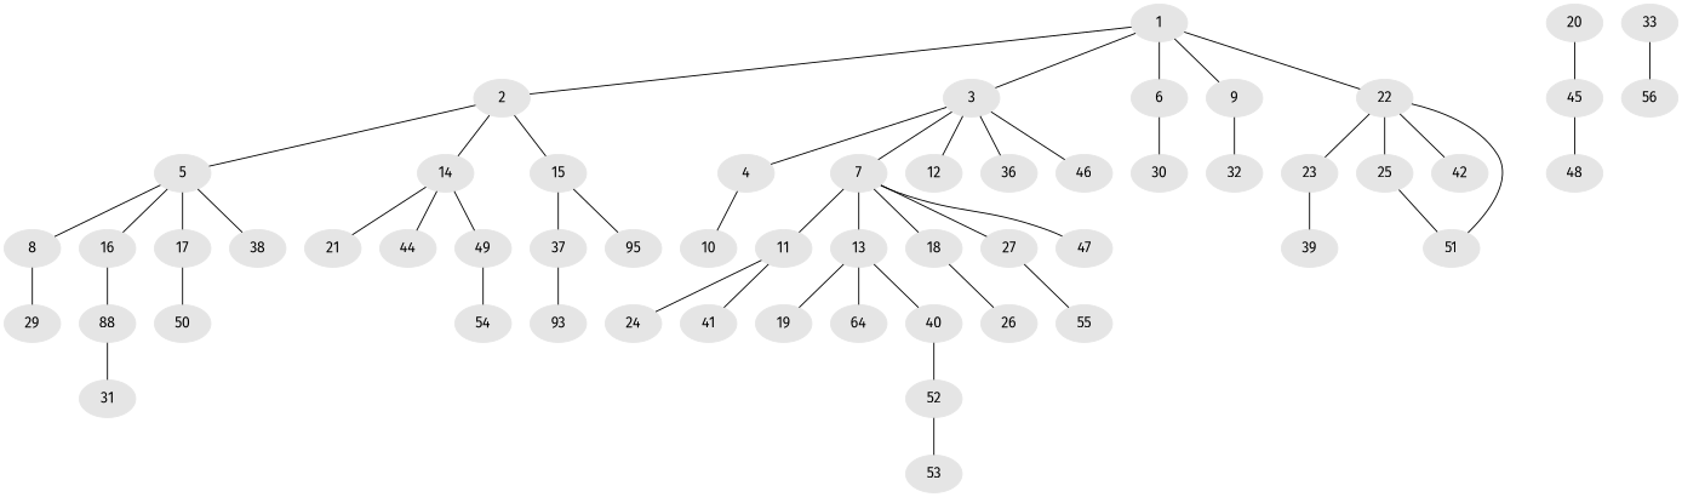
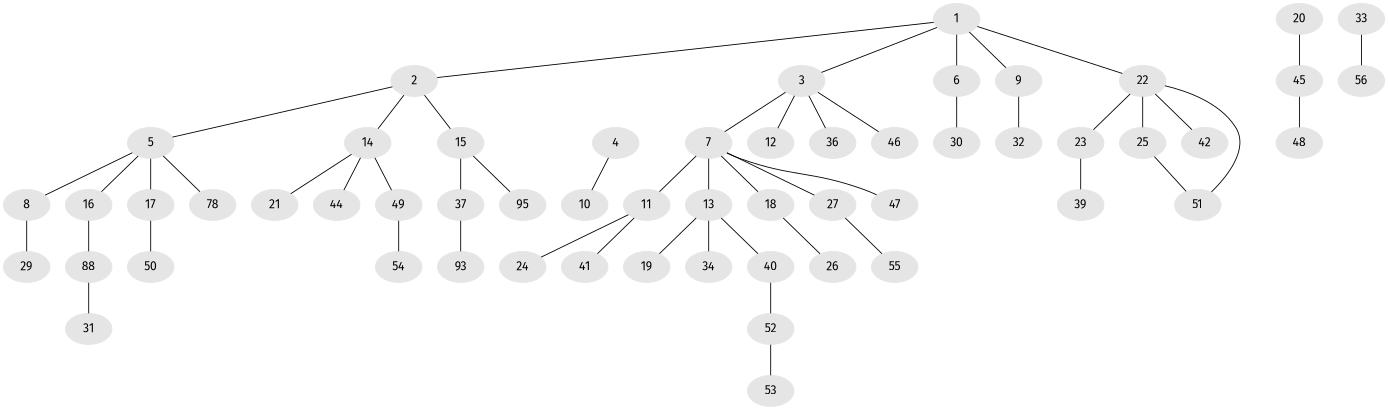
  graph {
    fontname="Fira Sans"
    node [color=gray90 fontname="Fira Sans" style=filled]
    edge [fontname="Fira Sans"]
    1
    2
    3
    6
    9
    22
    5
    14
    15
    4
    7
    12
    36
    46
    30
    32
    23
    25
    42
    51
    8
    16
    17
-   38
+   38 [label=78]
    21
    44
    49
    37
    n29 [label=95]
    20
    45
    10
    11
    13
    18
    27
    47
    29
    n39 [label=88]
    50
    24
    41
    19
-   34 [label=64]
+   34
    40
    26
    55
    52
    n49 [label=93]
    54
    31
    48
    39
    33
    56
    53
    1 -- 2
    1 -- 3
    1 -- 6
    1 -- 9
    1 -- 22
    2 -- 5
    2 -- 14
    2 -- 15
-   3 -- 4
    3 -- 7
    3 -- 12
    3 -- 36
    3 -- 46
    6 -- 30
    9 -- 32
    22 -- 23
    22 -- 25
    22 -- 42
    22 -- 51
    5 -- 8
    5 -- 16
    5 -- 17
    5 -- 38
    14 -- 21
    14 -- 44
    14 -- 49
    15 -- 37
    15 -- n29
    4 -- 10
    7 -- 11
    7 -- 13
    7 -- 18
    7 -- 27
    7 -- 47
    23 -- 39
    25 -- 51
    8 -- 29
    16 -- n39
    17 -- 50
    49 -- 54
    37 -- n49
    20 -- 45
    45 -- 48
    11 -- 24
    11 -- 41
    13 -- 19
    13 -- 34
    13 -- 40
    18 -- 26
    27 -- 55
    n39 -- 31
    40 -- 52
    52 -- 53
    33 -- 56
  }
